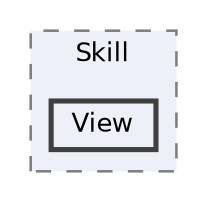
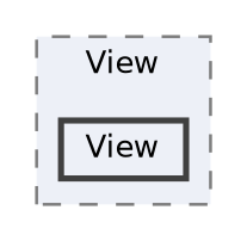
  digraph {
    compound=true
    rankdir=LR
    n1 [color=grey25 fillcolor="#edf0f7" fontname=Helvetica fontsize=10 height=0.2 label=View shape=box style="filled,bold" width=0.4]
    subgraph cluster_1 {
      bgcolor="#edf0f7"
      fontname=Helvetica
      fontsize=10
-     label=Skill
+     label=View
      pencolor=grey50
      style="filled,dashed"
      n1
    }
  }
